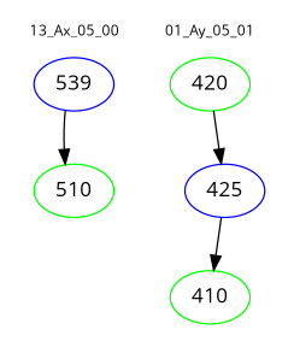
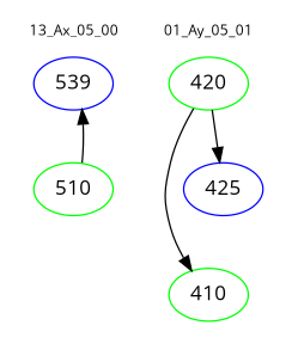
  digraph {
    fontname="Open Sans"
    node [color=green fontname="Open Sans"]
    edge [color=black fontname="Open Sans"]
    n1 [color=blue label=539]
    n2 [label=510]
    n3 [label=420]
    n4 [label=410]
    n5 [color=blue label=425]
    subgraph cluster_1 {
      color=white
      fontsize=10
      label="13_Ax_05_00"
      n1
      n2
    }
    subgraph cluster_2 {
      color=white
      fontsize=10
      label="01_Ay_05_01"
      n3
      n4
      n5
    }
-   n1 -> n2
-   n5 -> n4
+   n2 -> n1
+   n3 -> n4
    n3 -> n5
  }
